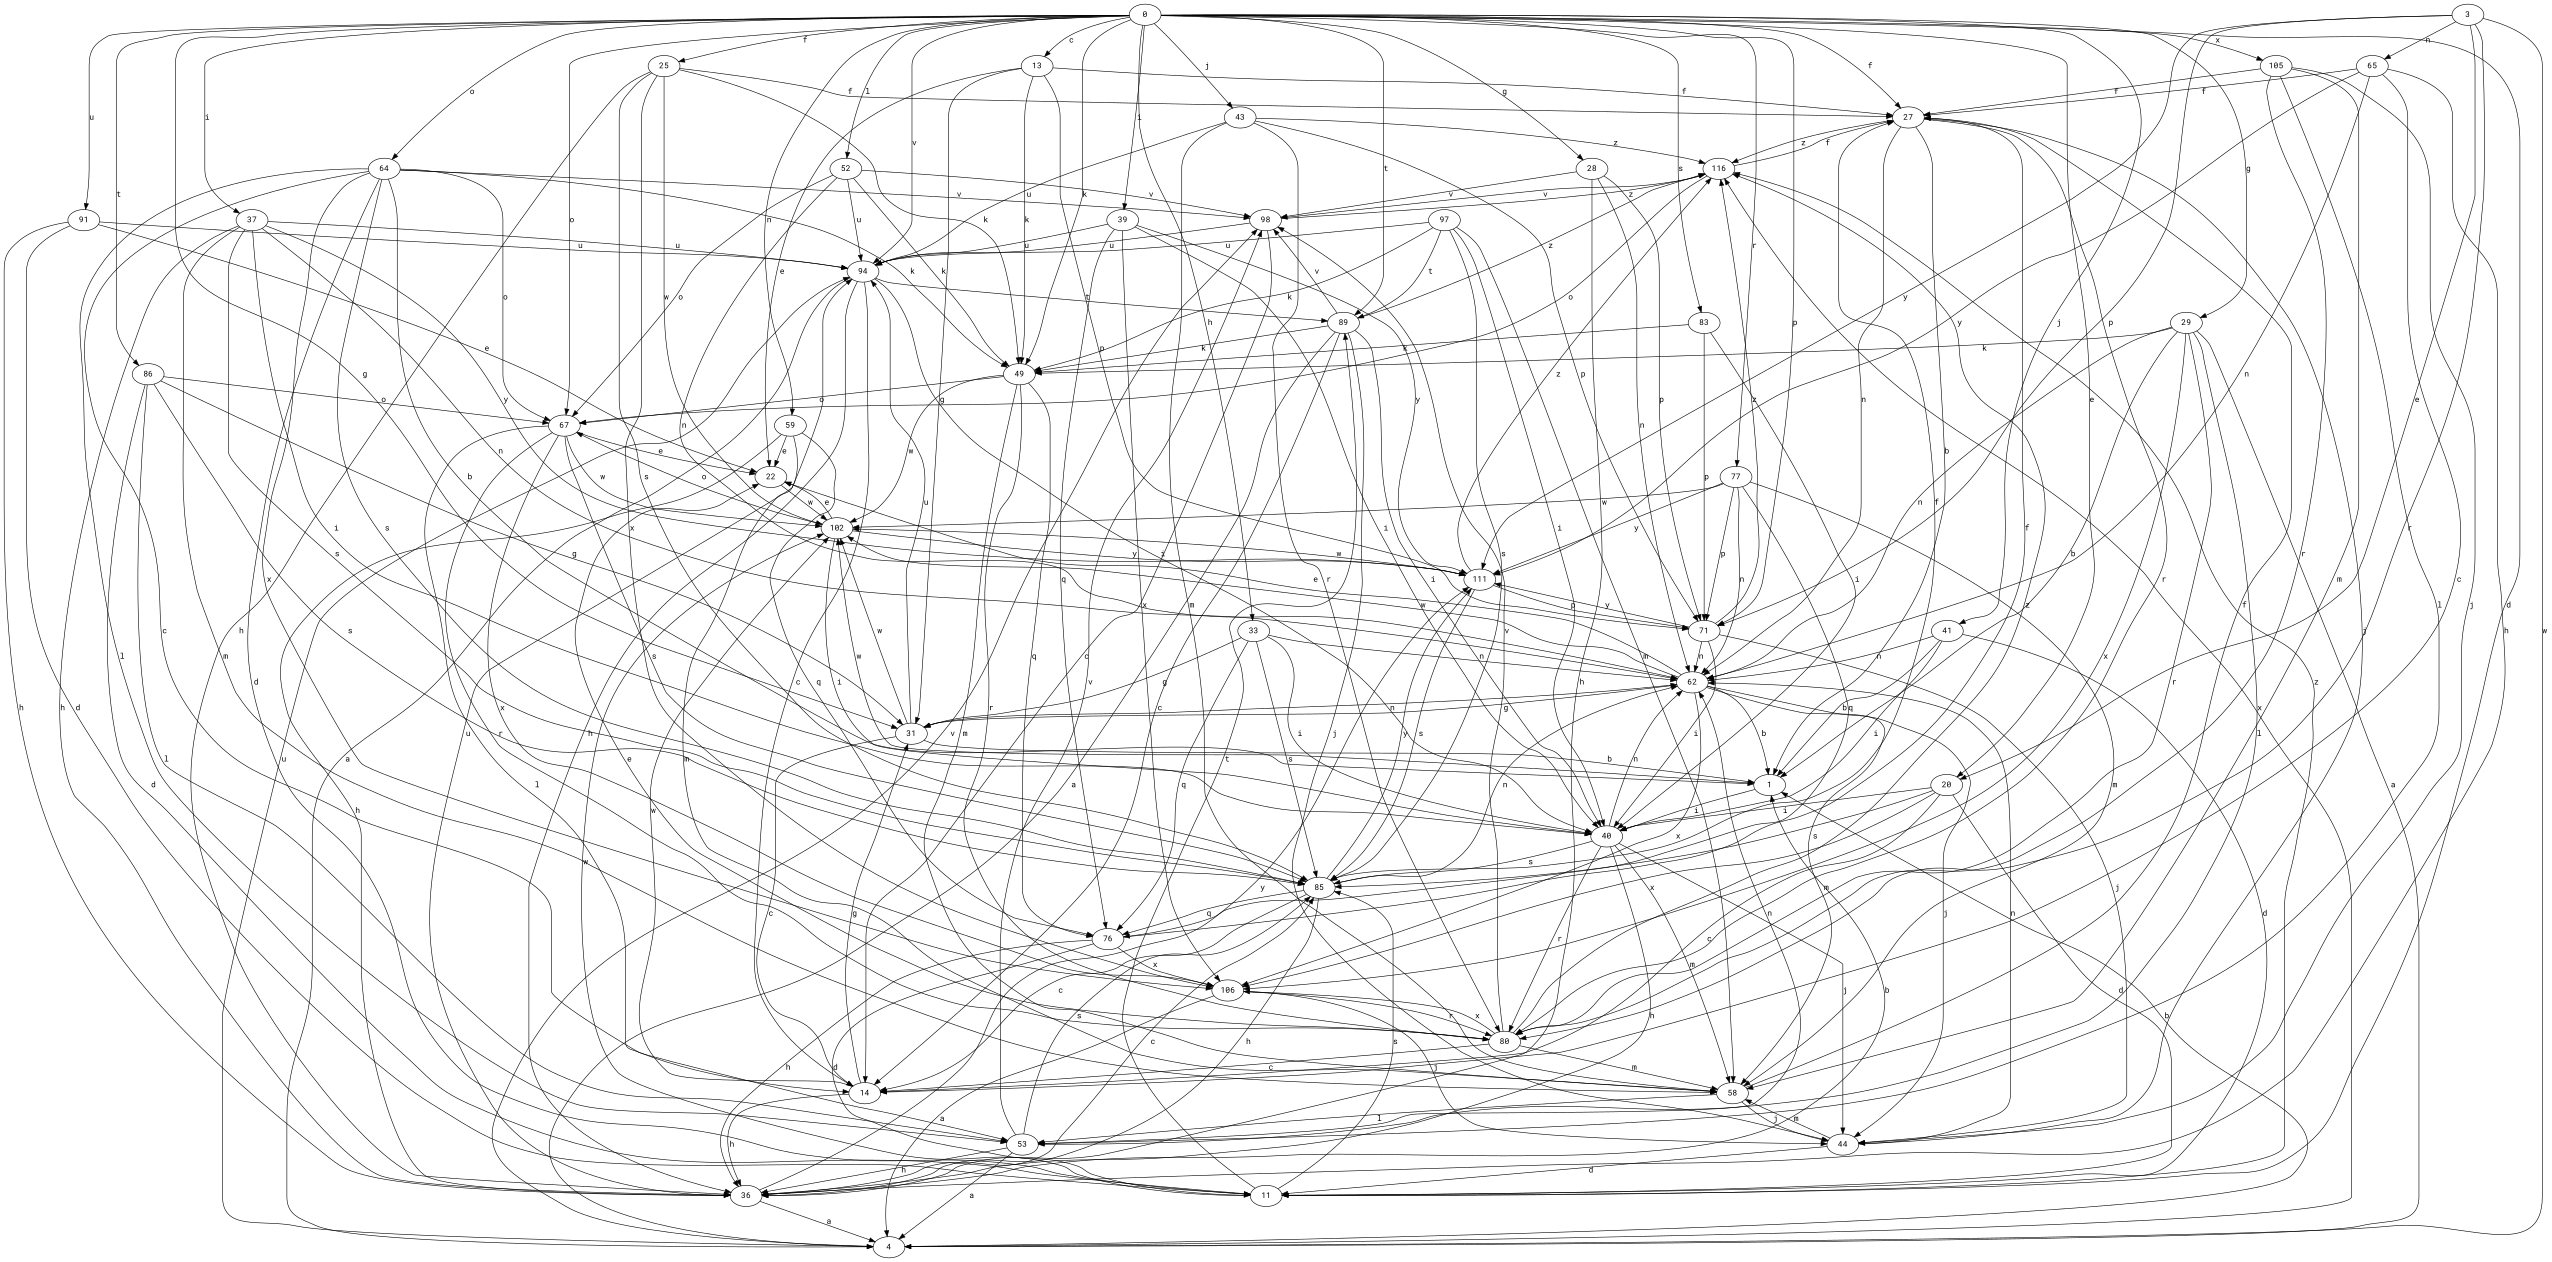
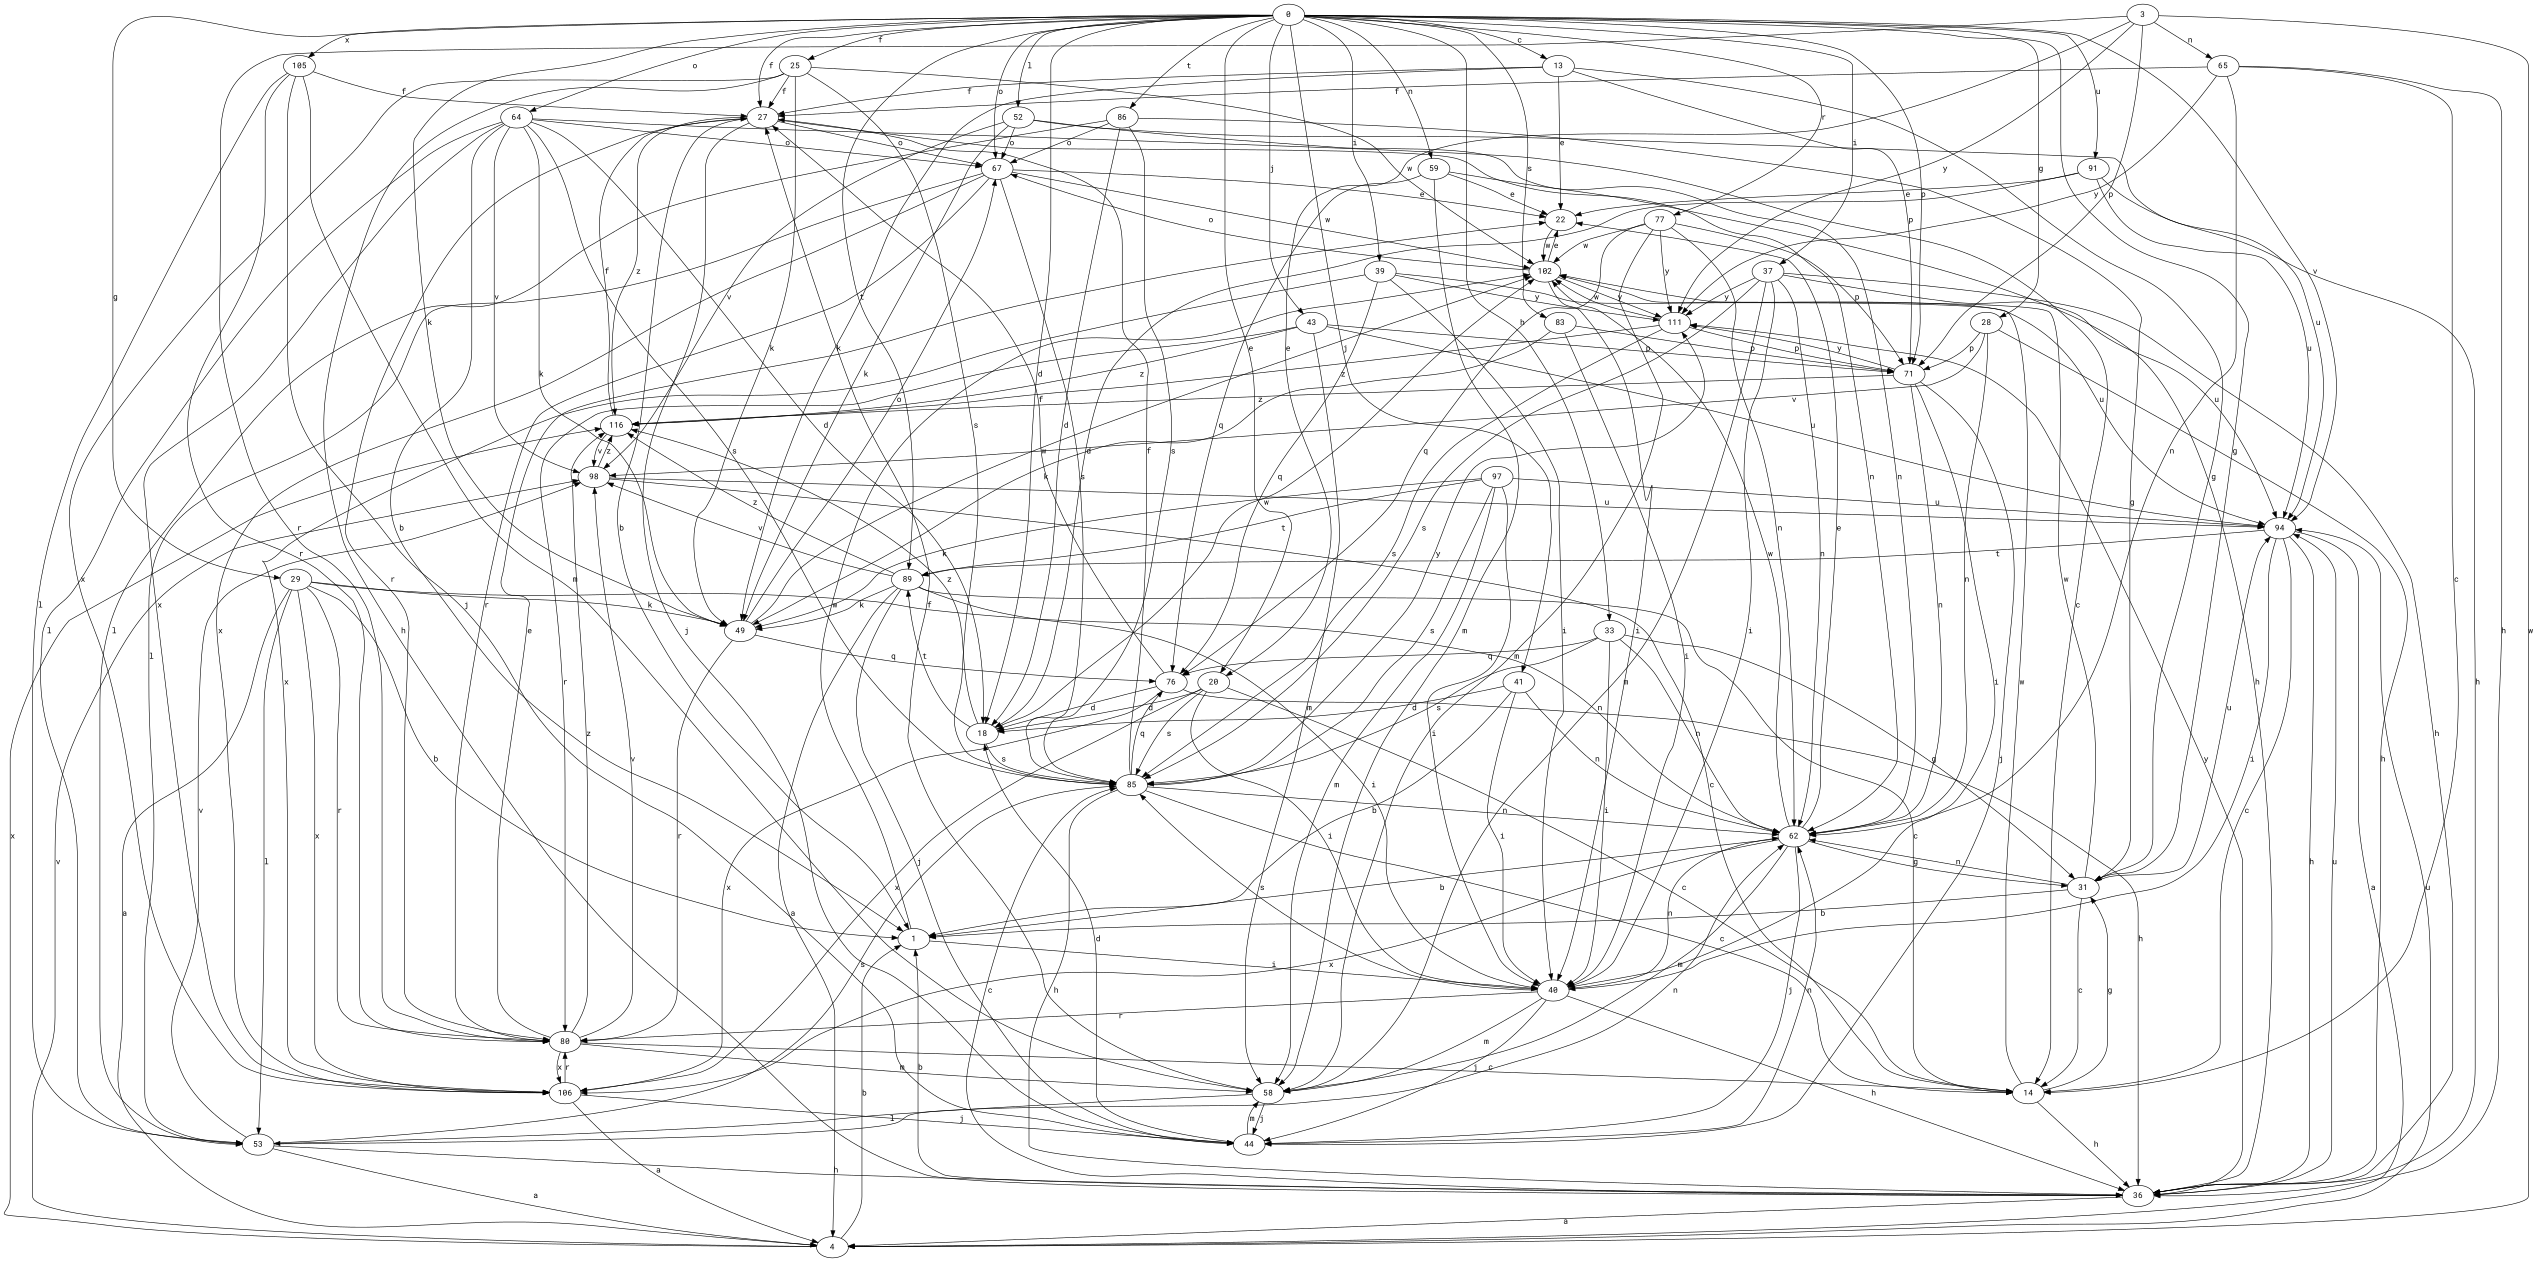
  strict digraph {
    fontname="Roboto Mono"
    node [fontname="Roboto Mono"]
    edge [fontname="Roboto Mono"]
    0
    13
-   18 [label=11]
+   18
    20
    25
    27
    28
    29
    31
    33
    37
    39
    41
    43
    49
    52
    59
    64
    67
    71
    77
    83
    86
    89
    91
    105
    94
    22
    102
    116
    85
    40
    14
    106
    36
    80
    n37 [label=1]
    44
    62
    98
    4
    53
    76
    111
    58
    97
    3
    n48 [label=65]
    0 -> 13 [label=c]
    0 -> 18 [label=d]
    0 -> 20 [label=e]
    0 -> 25 [label=f]
    0 -> 27 [label=f]
    0 -> 28 [label=g]
    0 -> 29 [label=g]
    0 -> 31 [label=g]
    0 -> 33 [label=h]
    0 -> 37 [label=i]
    0 -> 39 [label=i]
    0 -> 41 [label=j]
    0 -> 43 [label=j]
    0 -> 49 [label=k]
    0 -> 52 [label=l]
    0 -> 59 [label=n]
    0 -> 64 [label=o]
    0 -> 67 [label=o]
    0 -> 71 [label=p]
    0 -> 77 [label=r]
    0 -> 83 [label=s]
    0 -> 86 [label=t]
    0 -> 89 [label=t]
    0 -> 91 [label=u]
    0 -> 105 [label=x]
    0 -> 94 [label=v]
    13 -> 27 [label=f]
    13 -> 31 [label=g]
    13 -> 49 [label=k]
    13 -> 71 [label=p]
    13 -> 22 [label=e]
    18 -> 89 [label=t]
    18 -> 102 [label=w]
    18 -> 116 [label=z]
    18 -> 85 [label=s]
    20 -> 18 [label=d]
    20 -> 85 [label=s]
    20 -> 40 [label=i]
    20 -> 14 [label=c]
    20 -> 106 [label=x]
    25 -> 27 [label=f]
    25 -> 49 [label=k]
    25 -> 102 [label=w]
    25 -> 85 [label=s]
    25 -> 106 [label=x]
    25 -> 36 [label=h]
    27 -> 116 [label=z]
    27 -> 80 [label=r]
    27 -> n37 [label=b]
    27 -> 44 [label=j]
    27 -> 62 [label=n]
    28 -> 71 [label=p]
    28 -> 36 [label=h]
    28 -> 62 [label=n]
    28 -> 98 [label=v]
    29 -> 49 [label=k]
    29 -> 106 [label=x]
    29 -> 80 [label=r]
    29 -> n37 [label=b]
    29 -> 62 [label=n]
    29 -> 4 [label=a]
    29 -> 53 [label=l]
    31 -> 94 [label=u]
    31 -> 102 [label=w]
    31 -> 14 [label=c]
    31 -> n37 [label=b]
    31 -> 62 [label=n]
    33 -> 31 [label=g]
    33 -> 85 [label=s]
    33 -> 40 [label=i]
    33 -> 62 [label=n]
    33 -> 76 [label=q]
    37 -> 94 [label=u]
    37 -> 85 [label=s]
    37 -> 40 [label=i]
    37 -> 36 [label=h]
    37 -> 62 [label=n]
    37 -> 111 [label=y]
    37 -> 58 [label=m]
    39 -> 94 [label=u]
    39 -> 40 [label=i]
    39 -> 106 [label=x]
    39 -> 76 [label=q]
    39 -> 111 [label=y]
    41 -> 18 [label=d]
    41 -> 40 [label=i]
    41 -> n37 [label=b]
    41 -> 62 [label=n]
    43 -> 71 [label=p]
    43 -> 94 [label=u]
    43 -> 116 [label=z]
    43 -> 80 [label=r]
    43 -> 58 [label=m]
    49 -> 67 [label=o]
    49 -> 102 [label=w]
    49 -> 80 [label=r]
    49 -> 76 [label=q]
-   49 -> 58 [label=m]
    52 -> 49 [label=k]
    52 -> 67 [label=o]
    52 -> 94 [label=u]
    52 -> 62 [label=n]
    52 -> 98 [label=v]
    59 -> 22 [label=e]
    59 -> 36 [label=h]
    59 -> 76 [label=q]
    59 -> 58 [label=m]
    64 -> 18 [label=d]
    64 -> 49 [label=k]
    64 -> 67 [label=o]
    64 -> 85 [label=s]
    64 -> 14 [label=c]
    64 -> 106 [label=x]
    64 -> n37 [label=b]
    64 -> 98 [label=v]
    64 -> 53 [label=l]
    67 -> 22 [label=e]
    67 -> 102 [label=w]
    67 -> 85 [label=s]
    67 -> 106 [label=x]
    67 -> 80 [label=r]
    67 -> 53 [label=l]
    71 -> 116 [label=z]
    71 -> 40 [label=i]
    71 -> 44 [label=j]
    71 -> 62 [label=n]
    71 -> 111 [label=y]
    77 -> 71 [label=p]
    77 -> 102 [label=w]
    77 -> 62 [label=n]
    77 -> 76 [label=q]
    77 -> 111 [label=y]
    77 -> 58 [label=m]
    83 -> 49 [label=k]
    83 -> 71 [label=p]
    83 -> 40 [label=i]
    86 -> 18 [label=d]
    86 -> 31 [label=g]
    86 -> 67 [label=o]
    86 -> 85 [label=s]
    86 -> 53 [label=l]
    89 -> 49 [label=k]
    89 -> 116 [label=z]
    89 -> 40 [label=i]
    89 -> 14 [label=c]
    89 -> 44 [label=j]
    89 -> 98 [label=v]
    89 -> 4 [label=a]
    91 -> 18 [label=d]
    91 -> 94 [label=u]
    91 -> 22 [label=e]
    91 -> 36 [label=h]
    105 -> 27 [label=f]
    105 -> 80 [label=r]
    105 -> 44 [label=j]
    105 -> 53 [label=l]
    105 -> 58 [label=m]
    94 -> 89 [label=t]
    94 -> 40 [label=i]
    94 -> 14 [label=c]
    94 -> 36 [label=h]
    94 -> 4 [label=a]
    22 -> 102 [label=w]
    102 -> 67 [label=o]
    102 -> 22 [label=e]
    102 -> 40 [label=i]
    102 -> 111 [label=y]
    116 -> 27 [label=f]
-   116 -> 67 [label=o]
+   27 -> 67 [label=o]
    116 -> 98 [label=v]
    85 -> 27 [label=f]
    85 -> 14 [label=c]
    85 -> 36 [label=h]
    85 -> 62 [label=n]
    85 -> 76 [label=q]
    85 -> 111 [label=y]
    40 -> 85 [label=s]
    40 -> 36 [label=h]
    40 -> 80 [label=r]
    40 -> 44 [label=j]
    40 -> 62 [label=n]
    40 -> 58 [label=m]
    14 -> 31 [label=g]
    14 -> 102 [label=w]
    14 -> 36 [label=h]
    106 -> 80 [label=r]
    106 -> 44 [label=j]
    106 -> 4 [label=a]
    36 -> 94 [label=u]
    36 -> 85 [label=c]
    36 -> n37 [label=b]
    36 -> 4 [label=a]
    36 -> 111 [label=y]
    80 -> 22 [label=e]
    80 -> 116 [label=z]
    80 -> 14 [label=c]
    80 -> 106 [label=x]
    80 -> 98 [label=v]
    80 -> 58 [label=m]
    n37 -> 102 [label=w]
    n37 -> 40 [label=i]
    44 -> 18 [label=d]
    44 -> 62 [label=n]
    44 -> 58 [label=m]
    62 -> 31 [label=g]
    62 -> 22 [label=e]
    62 -> 102 [label=w]
    62 -> 106 [label=x]
    62 -> n37 [label=b]
    62 -> 44 [label=j]
    62 -> 58 [label=m]
    98 -> 94 [label=u]
    98 -> 116 [label=z]
    98 -> 14 [label=c]
    4 -> 94 [label=u]
    4 -> 116 [label=x]
    4 -> n37 [label=b]
    4 -> 98 [label=v]
    53 -> 85 [label=s]
    53 -> 36 [label=h]
    53 -> 62 [label=n]
    53 -> 98 [label=v]
    53 -> 4 [label=a]
    76 -> 18 [label=d]
    76 -> 27 [label=f]
    76 -> 106 [label=x]
    76 -> 36 [label=h]
    111 -> 71 [label=p]
    111 -> 102 [label=w]
    111 -> 116 [label=z]
    111 -> 85 [label=s]
    58 -> 27 [label=f]
    58 -> 44 [label=j]
    58 -> 53 [label=l]
    97 -> 49 [label=k]
    97 -> 89 [label=t]
    97 -> 94 [label=u]
    97 -> 85 [label=s]
    97 -> 40 [label=i]
    97 -> 58 [label=m]
    3 -> 20 [label=e]
    3 -> 71 [label=p]
    3 -> 80 [label=r]
    3 -> 4 [label=w]
    3 -> 111 [label=y]
    3 -> n48 [label=n]
    n48 -> 27 [label=f]
    n48 -> 14 [label=c]
    n48 -> 36 [label=h]
    n48 -> 62 [label=n]
    n48 -> 111 [label=y]
  }
